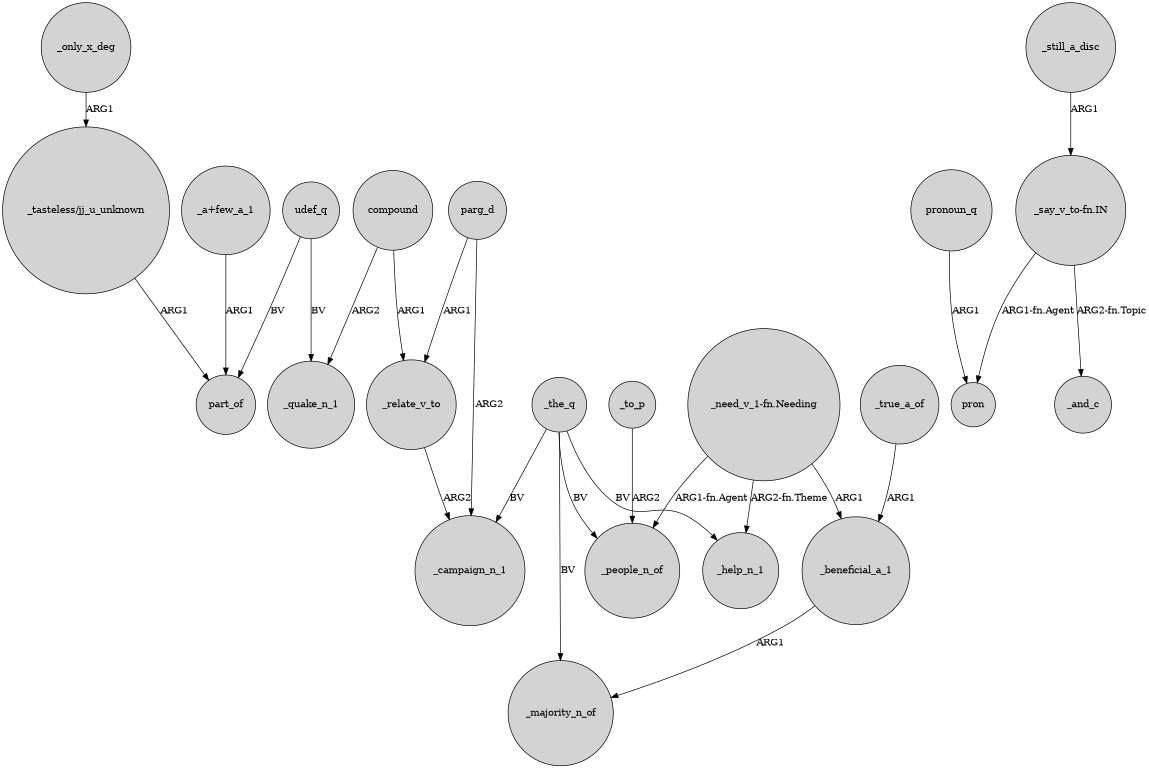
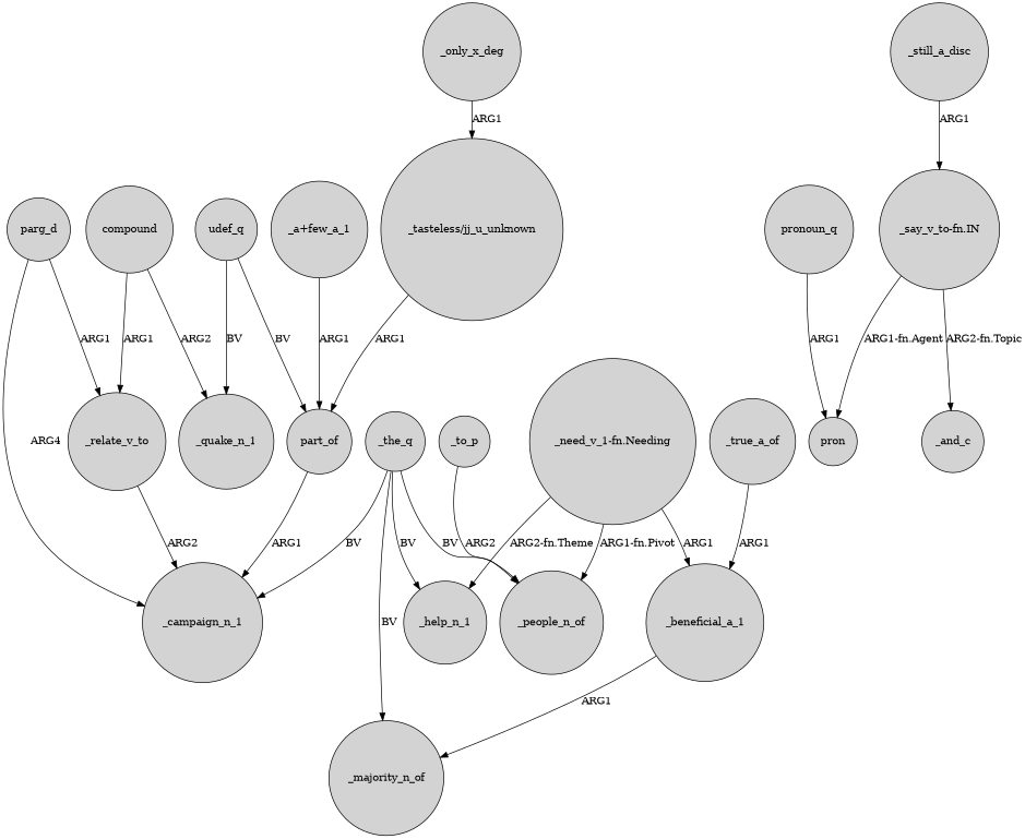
  digraph {
    node [shape=circle style=filled]
    part_of
    _campaign_n_1
    udef_q
    _quake_n_1
    "_need_v_1-fn.Needing"
    _help_n_1
    _people_n_of
    _beneficial_a_1
    parg_d
    _relate_v_to
    "_tasteless/jj_u_unknown"
    _true_a_of
    _majority_n_of
    _the_q
    pronoun_q
    pron
    _to_p
    _still_a_disc
    "_say_v_to-fn.IN"
    _and_c
    compound
    _only_x_deg
    "_a+few_a_1"
+   part_of -> _campaign_n_1 [label=ARG1]
    udef_q -> part_of [label=BV]
    udef_q -> _quake_n_1 [label=BV]
    "_need_v_1-fn.Needing" -> _help_n_1 [label="ARG2-fn.Theme"]
-   "_need_v_1-fn.Needing" -> _people_n_of [label="ARG1-fn.Agent"]
+   "_need_v_1-fn.Needing" -> _people_n_of [label="ARG1-fn.Pivot"]
    "_need_v_1-fn.Needing" -> _beneficial_a_1 [label=ARG1]
    _beneficial_a_1 -> _majority_n_of [label=ARG1]
-   parg_d -> _campaign_n_1 [label=ARG2]
+   parg_d -> _campaign_n_1 [label=ARG4]
    parg_d -> _relate_v_to [label=ARG1]
    _relate_v_to -> _campaign_n_1 [label=ARG2]
    "_tasteless/jj_u_unknown" -> part_of [label=ARG1]
    _true_a_of -> _beneficial_a_1 [label=ARG1]
    _the_q -> _campaign_n_1 [label=BV]
    _the_q -> _help_n_1 [label=BV]
    _the_q -> _people_n_of [label=BV]
    _the_q -> _majority_n_of [label=BV]
    pronoun_q -> pron [label=ARG1]
    _to_p -> _people_n_of [label=ARG2]
    _still_a_disc -> "_say_v_to-fn.IN" [label=ARG1]
    "_say_v_to-fn.IN" -> pron [label="ARG1-fn.Agent"]
    "_say_v_to-fn.IN" -> _and_c [label="ARG2-fn.Topic"]
    compound -> _quake_n_1 [label=ARG2]
    compound -> _relate_v_to [label=ARG1]
    _only_x_deg -> "_tasteless/jj_u_unknown" [label=ARG1]
    "_a+few_a_1" -> part_of [label=ARG1]
  }
